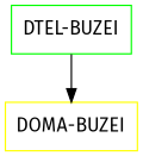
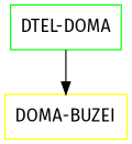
  digraph {
    fontname="Fira Sans"
    node [shape=box fontname="Fira Sans"]
-   "DTEL-BUZEI" [color=green]
+   "DTEL-BUZEI" [color=green label="DTEL-DOMA"]
    "DOMA-BUZEI" [color=yellow]
    "DTEL-BUZEI" -> "DOMA-BUZEI" [fontname="Fira Sans"]
  }
